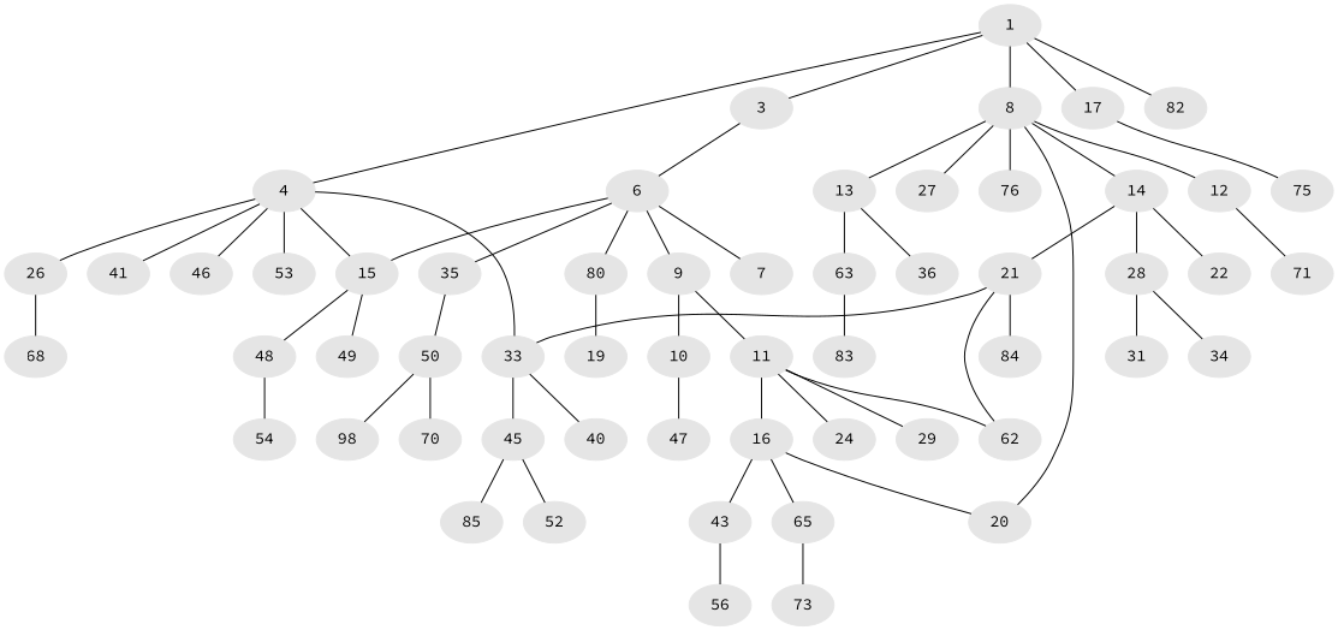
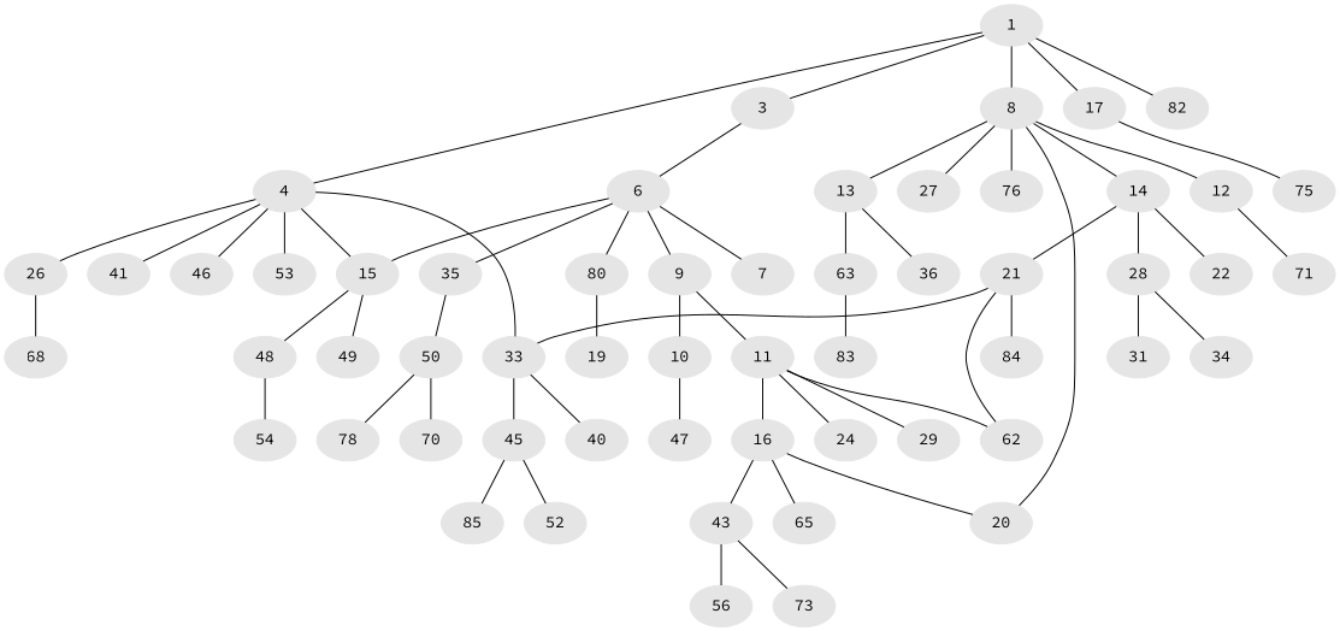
  graph {
    fontname="Source Code Pro"
    node [color=gray90 fontname="Source Code Pro" style=filled]
    edge [fontname="Source Code Pro"]
    1 [super="+2"]
    3 [super="+5"]
    4 [super="+25"]
    8 [super="+51"]
    17 [super="+30"]
    82
    6 [super="+38"]
    15 [super="+32"]
    26 [super="+57"]
    33 [super="+39"]
    41
    46 [super="+60"]
    53
    12
    13 [super="+58"]
    14 [super="+18"]
    20
    27
    76
    75
    7
    9
    35
    80
    48 [super="+69"]
    49
    68
    40 [super="+59"]
    45 [super="+61"]
    10 [super="+55"]
    11 [super="+37"]
    50 [super="+64"]
    19
    71 [super="+81"]
    36 [super="+67"]
    63
    21 [super="+42"]
    22 [super="+72"]
    28 [super="+74"]
    47 [super="+79"]
    16 [super="+23"]
    24 [super="+66"]
    29
    62 [super="+77"]
    43 [super="+44"]
    65
    83
    84 [super="+86"]
    31
    34
    54
    56
    73
    70
-   78 [label=98]
+   78
    52
    85
    1 -- 3
    1 -- 4
    1 -- 8
    1 -- 17
    1 -- 82
    3 -- 6
    4 -- 15
    4 -- 26
    4 -- 33
    4 -- 41
    4 -- 46
    4 -- 53
    8 -- 12
    8 -- 13
    8 -- 14
    8 -- 20
    8 -- 27
    8 -- 76
    17 -- 75
    6 -- 15
    6 -- 7
    6 -- 9
    6 -- 35
    6 -- 80
    15 -- 48
    15 -- 49
    26 -- 68
    33 -- 40
    33 -- 45
    12 -- 71
    13 -- 36
    13 -- 63
    14 -- 21
    14 -- 22
    14 -- 28
    9 -- 10
    9 -- 11
    35 -- 50
    80 -- 19
    48 -- 54
    45 -- 52
    45 -- 85
    10 -- 47
    11 -- 16 [weight=2]
    11 -- 24
    11 -- 29
    11 -- 62
    50 -- 70
    50 -- 78
    63 -- 83
    21 -- 33
    21 -- 62
    21 -- 84
    28 -- 31
    28 -- 34
    16 -- 20
    16 -- 43
    16 -- 65
    43 -- 56
-   65 -- 73
+   43 -- 73
  }
